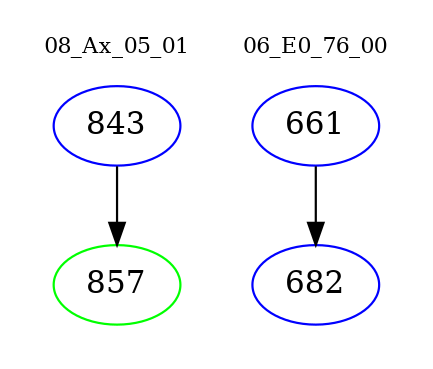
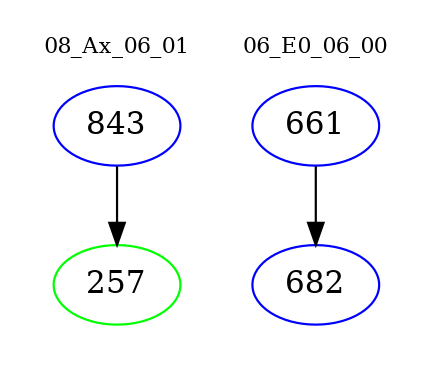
  digraph {
    node [color=blue]
    edge [color=black]
    n1 [label=843]
-   n2 [color=green label=857]
+   n2 [color=green label=257]
    n3 [label=661]
    n4 [label=682]
    subgraph cluster_1 {
      color=white
      fontsize=10
-     label="08_Ax_05_01"
+     label="08_Ax_06_01"
      n1
      n2
    }
    subgraph cluster_2 {
      color=white
      fontsize=10
-     label="06_E0_76_00"
+     label="06_E0_06_00"
      n3
      n4
    }
    n1 -> n2
    n3 -> n4
  }
